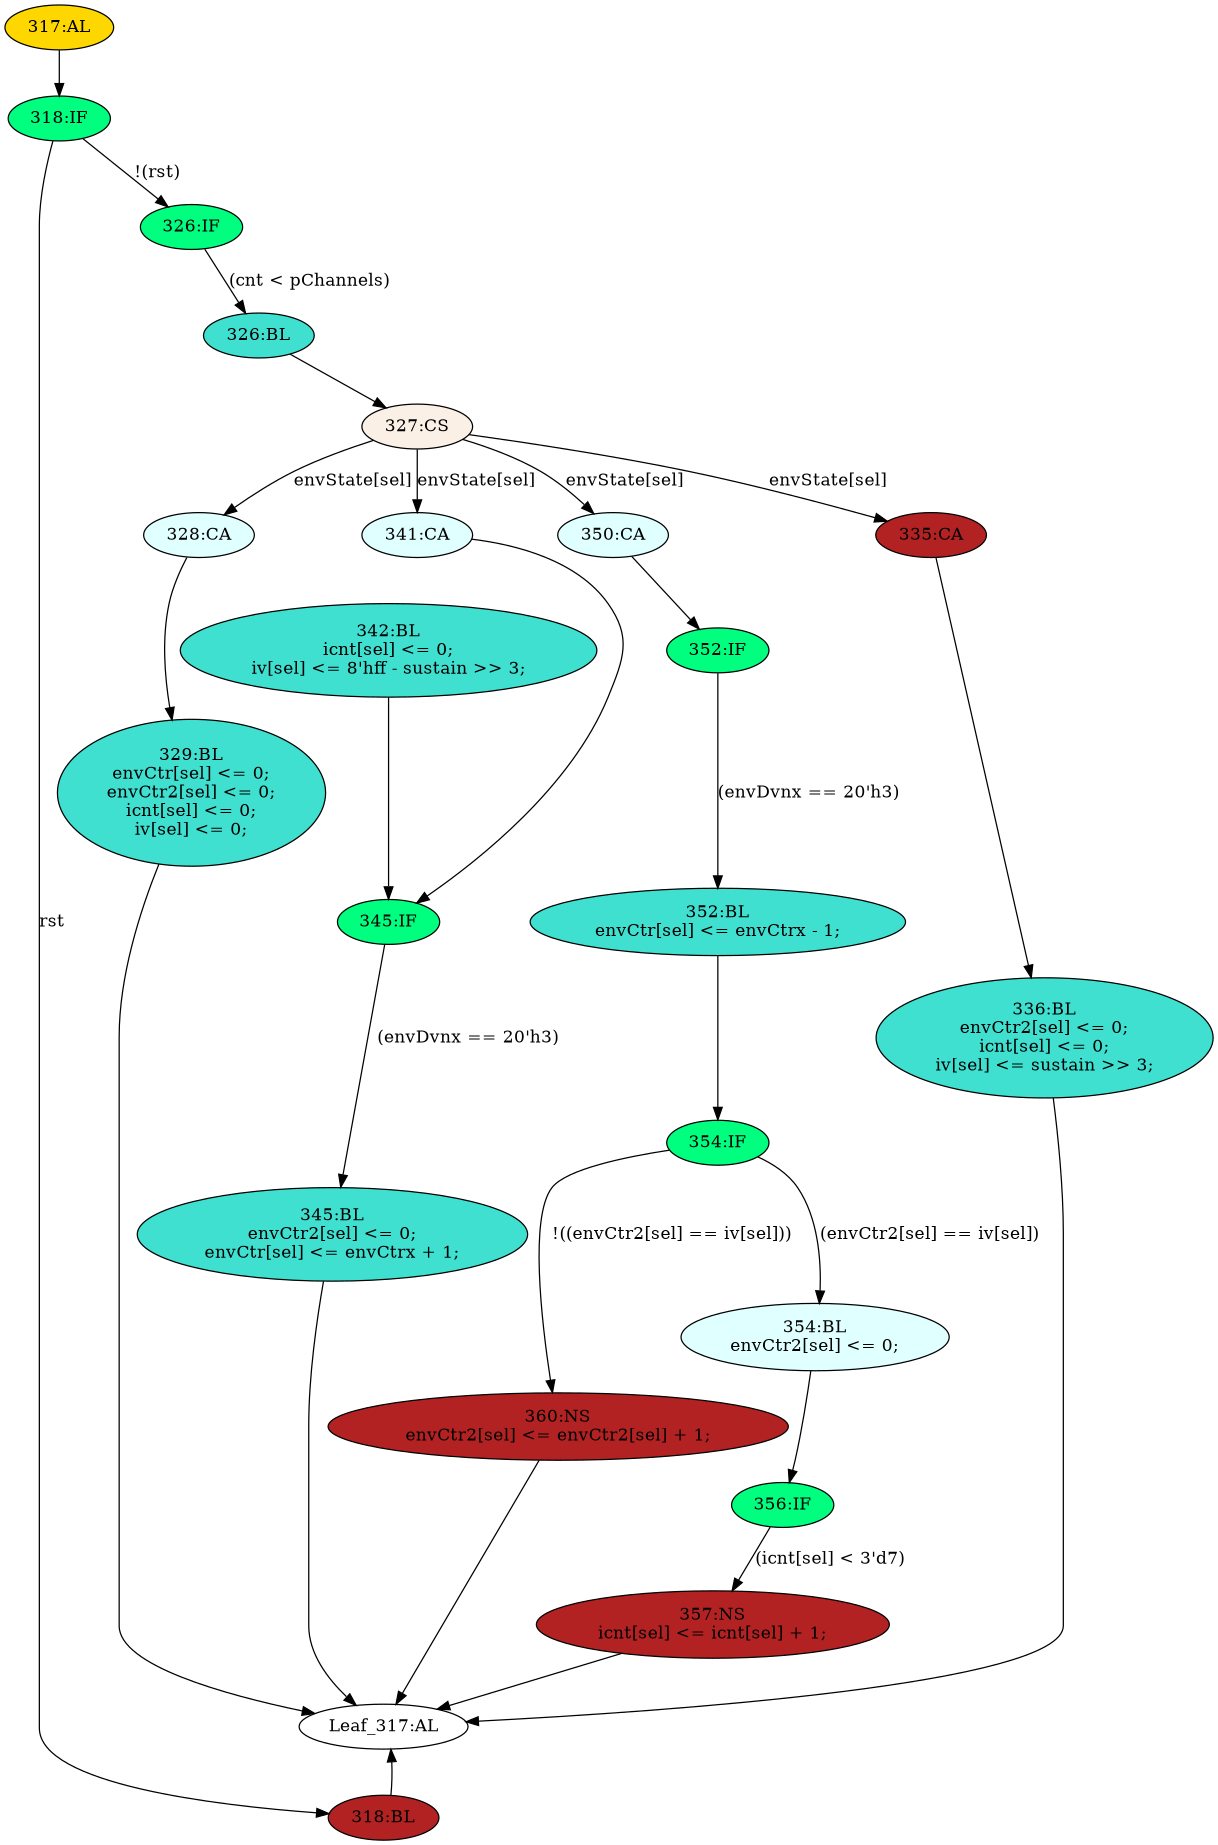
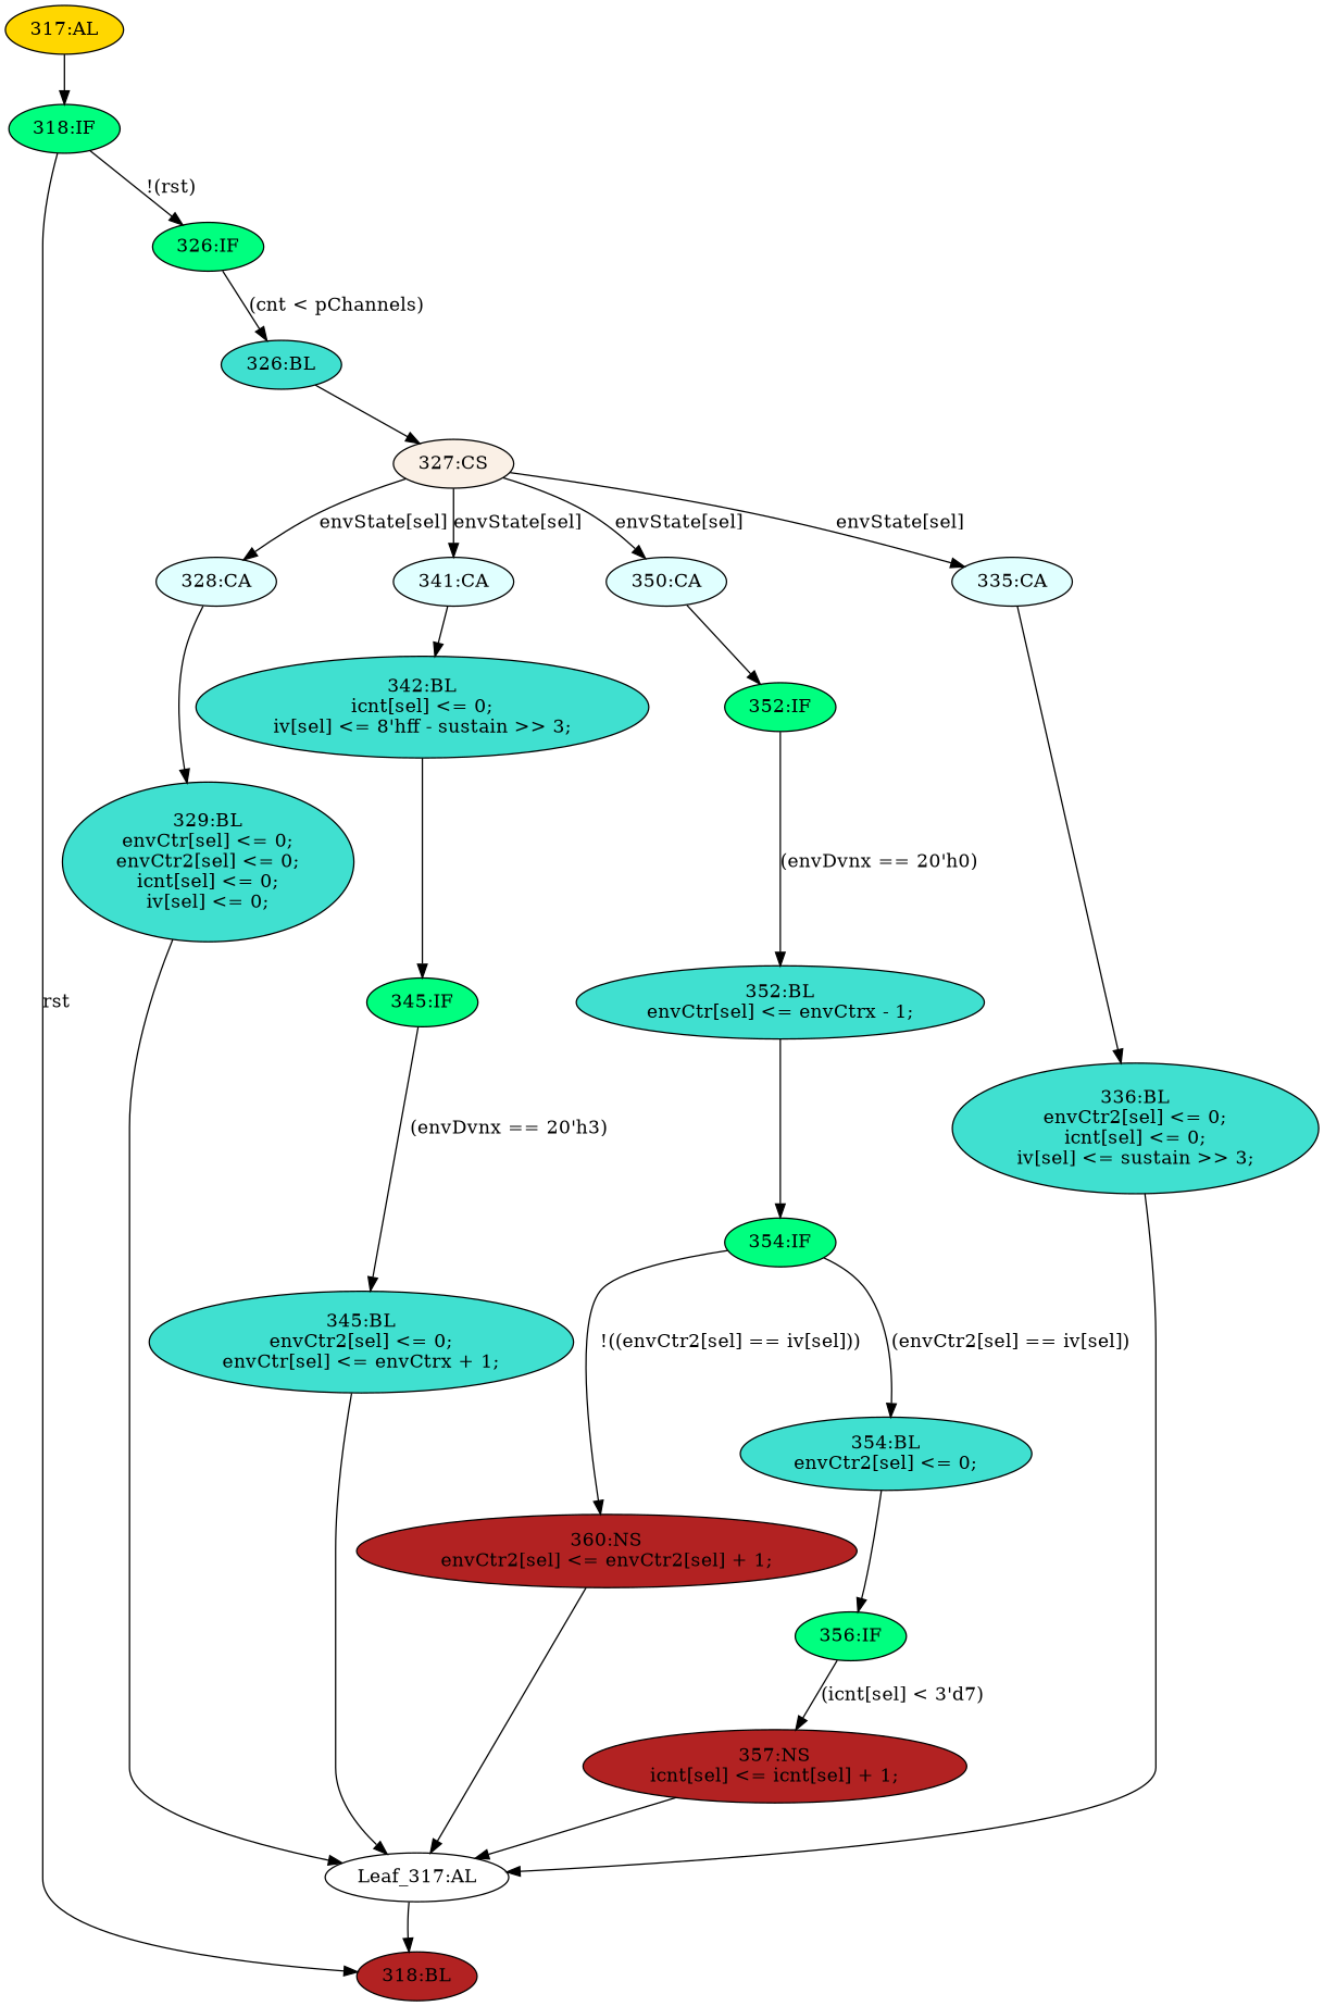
  strict digraph {
    node [fillcolor=turquoise statements="[]" style=filled typ=Block]
    edge [cond="[]" lineno=None]
    n1 [ast="<pyverilog.vparser.ast.Block object at 0x7f93071728d0>" label="342:BL\nicnt[sel] <= 0;\niv[sel] <= 8'hff - sustain >> 3;" statements="[<pyverilog.vparser.ast.NonblockingSubstitution object at 0x7f9307172450>, <pyverilog.vparser.ast.NonblockingSubstitution object at 0x7f9307172610>]"]
    n2 [ast="<pyverilog.vparser.ast.IfStatement object at 0x7f9307172910>" fillcolor=springgreen label="345:IF" typ=IfStatement]
    n3 [ast="<pyverilog.vparser.ast.Block object at 0x7f93071729d0>" label="345:BL\nenvCtr2[sel] <= 0;\nenvCtr[sel] <= envCtrx + 1;" statements="[<pyverilog.vparser.ast.NonblockingSubstitution object at 0x7f9307172a10>, <pyverilog.vparser.ast.NonblockingSubstitution object at 0x7f9307172bd0>]"]
    n4 [def_var="['icnt', 'envCtr2', 'envCtr', 'iv']" label="Leaf_317:AL" fillcolor="" statements="" style="" typ=""]
    n5 [ast="<pyverilog.vparser.ast.Block object at 0x7f9307172ed0>" fillcolor=firebrick label="318:BL"]
    n6 [ast="<pyverilog.vparser.ast.Block object at 0x7f9307148d90>" label="352:BL\nenvCtr[sel] <= envCtrx - 1;" statements="[<pyverilog.vparser.ast.NonblockingSubstitution object at 0x7f9307148b50>]"]
    n7 [ast="<pyverilog.vparser.ast.IfStatement object at 0x7f9307148dd0>" fillcolor=springgreen label="354:IF" typ=IfStatement]
    n8 [ast="<pyverilog.vparser.ast.NonblockingSubstitution object at 0x7f9307148e10>" fillcolor=firebrick label="360:NS\nenvCtr2[sel] <= envCtr2[sel] + 1;" statements="[<pyverilog.vparser.ast.NonblockingSubstitution object at 0x7f9307148e10>]" typ=NonblockingSubstitution]
-   n9 [ast="<pyverilog.vparser.ast.Block object at 0x7f93071490d0>" fillcolor=lightcyan label="354:BL\nenvCtr2[sel] <= 0;" statements="[<pyverilog.vparser.ast.NonblockingSubstitution object at 0x7f9307149110>]"]
+   n9 [ast="<pyverilog.vparser.ast.Block object at 0x7f93071490d0>" label="354:BL\nenvCtr2[sel] <= 0;" statements="[<pyverilog.vparser.ast.NonblockingSubstitution object at 0x7f9307149110>]"]
    n10 [ast="<pyverilog.vparser.ast.IfStatement object at 0x7f93071492d0>" fillcolor=springgreen label="356:IF" typ=IfStatement]
    n11 [ast="<pyverilog.vparser.ast.Block object at 0x7f9307149fd0>" label="329:BL\nenvCtr[sel] <= 0;\nenvCtr2[sel] <= 0;\nicnt[sel] <= 0;\niv[sel] <= 0;" statements="[<pyverilog.vparser.ast.NonblockingSubstitution object at 0x7f93071498d0>, <pyverilog.vparser.ast.NonblockingSubstitution object at 0x7f9307149a90>, <pyverilog.vparser.ast.NonblockingSubstitution object at 0x7f9307149c50>, <pyverilog.vparser.ast.NonblockingSubstitution object at 0x7f9307149e10>]"]
    n12 [ast="<pyverilog.vparser.ast.Case object at 0x7f930714a090>" fillcolor=lightcyan label="328:CA" typ=Case]
    n13 [ast="<pyverilog.vparser.ast.NonblockingSubstitution object at 0x7f9307149310>" fillcolor=firebrick label="357:NS\nicnt[sel] <= icnt[sel] + 1;" statements="[<pyverilog.vparser.ast.NonblockingSubstitution object at 0x7f9307149310>]" typ=NonblockingSubstitution]
    n14 [ast="<pyverilog.vparser.ast.Case object at 0x7f930714a0d0>" fillcolor=lightcyan label="341:CA" typ=Case]
    n15 [ast="<pyverilog.vparser.ast.CaseStatement object at 0x7f930714a150>" fillcolor=linen label="327:CS" typ=CaseStatement]
    n16 [ast="<pyverilog.vparser.ast.Case object at 0x7f930714a8d0>" fillcolor=lightcyan label="350:CA" typ=Case]
-   n17 [ast="<pyverilog.vparser.ast.Case object at 0x7f930714a290>" fillcolor=firebrick label="335:CA" typ=Case]
+   n17 [ast="<pyverilog.vparser.ast.Case object at 0x7f930714a290>" fillcolor=lightcyan label="335:CA" typ=Case]
    n18 [ast="<pyverilog.vparser.ast.IfStatement object at 0x7f930714a990>" fillcolor=springgreen label="352:IF" typ=IfStatement]
    n19 [ast="<pyverilog.vparser.ast.Block object at 0x7f930714a310>" label="336:BL\nenvCtr2[sel] <= 0;\nicnt[sel] <= 0;\niv[sel] <= sustain >> 3;" statements="[<pyverilog.vparser.ast.NonblockingSubstitution object at 0x7f930714a350>, <pyverilog.vparser.ast.NonblockingSubstitution object at 0x7f930714a510>, <pyverilog.vparser.ast.NonblockingSubstitution object at 0x7f930714a6d0>]"]
    n20 [ast="<pyverilog.vparser.ast.IfStatement object at 0x7f930714ab50>" fillcolor=springgreen label="318:IF" typ=IfStatement]
    n21 [ast="<pyverilog.vparser.ast.IfStatement object at 0x7f930714ab10>" fillcolor=springgreen label="326:IF" typ=IfStatement]
    n22 [ast="<pyverilog.vparser.ast.Block object at 0x7f930714ab90>" label="326:BL"]
    n23 [ast="<pyverilog.vparser.ast.Always object at 0x7f930714ac50>" clk_sens=True fillcolor=gold label="317:AL" sens="['clk']" typ=Always use_var="['pChannels', 'cnt', 'envCtr2', 'envCtrx', 'icnt', 'envDvnx', 'iv', 'envState', 'sustain', 'rst', 'sel']"]
    n1 -> n2
    n2 -> n3 [cond="['envDvnx']" label="(envDvnx == 20'h3)" lineno=345]
    n3 -> n4
-   n5 -> n4
+   n4 -> n5
    n6 -> n7
    n7 -> n8 [cond="['envCtr2', 'sel', 'iv', 'sel']" label="!((envCtr2[sel] == iv[sel]))" lineno=354]
    n7 -> n9 [cond="['envCtr2', 'sel', 'iv', 'sel']" label="(envCtr2[sel] == iv[sel])" lineno=354]
    n8 -> n4
    n9 -> n10
    n10 -> n13 [cond="['icnt', 'sel']" label="(icnt[sel] < 3'd7)" lineno=356]
    n11 -> n4
    n12 -> n11
    n13 -> n4
-   n14 -> n2
+   n14 -> n1
    n15 -> n12 [cond="['envState', 'sel']" label="envState[sel]" lineno=327]
    n15 -> n14 [cond="['envState', 'sel']" label="envState[sel]" lineno=327]
    n15 -> n16 [cond="['envState', 'sel']" label="envState[sel]" lineno=327]
    n15 -> n17 [cond="['envState', 'sel']" label="envState[sel]" lineno=327]
    n16 -> n18
    n17 -> n19
-   n18 -> n6 [cond="['envDvnx']" label="(envDvnx == 20'h3)" lineno=352]
+   n18 -> n6 [cond="['envDvnx']" label="(envDvnx == 20'h0)" lineno=352]
    n19 -> n4
    n20 -> n5 [cond="['rst']" label=rst lineno=318]
    n20 -> n21 [cond="['rst']" label="!(rst)" lineno=318]
    n21 -> n22 [cond="['cnt', 'pChannels']" label="(cnt < pChannels)" lineno=326]
    n22 -> n15
    n23 -> n20
  }
